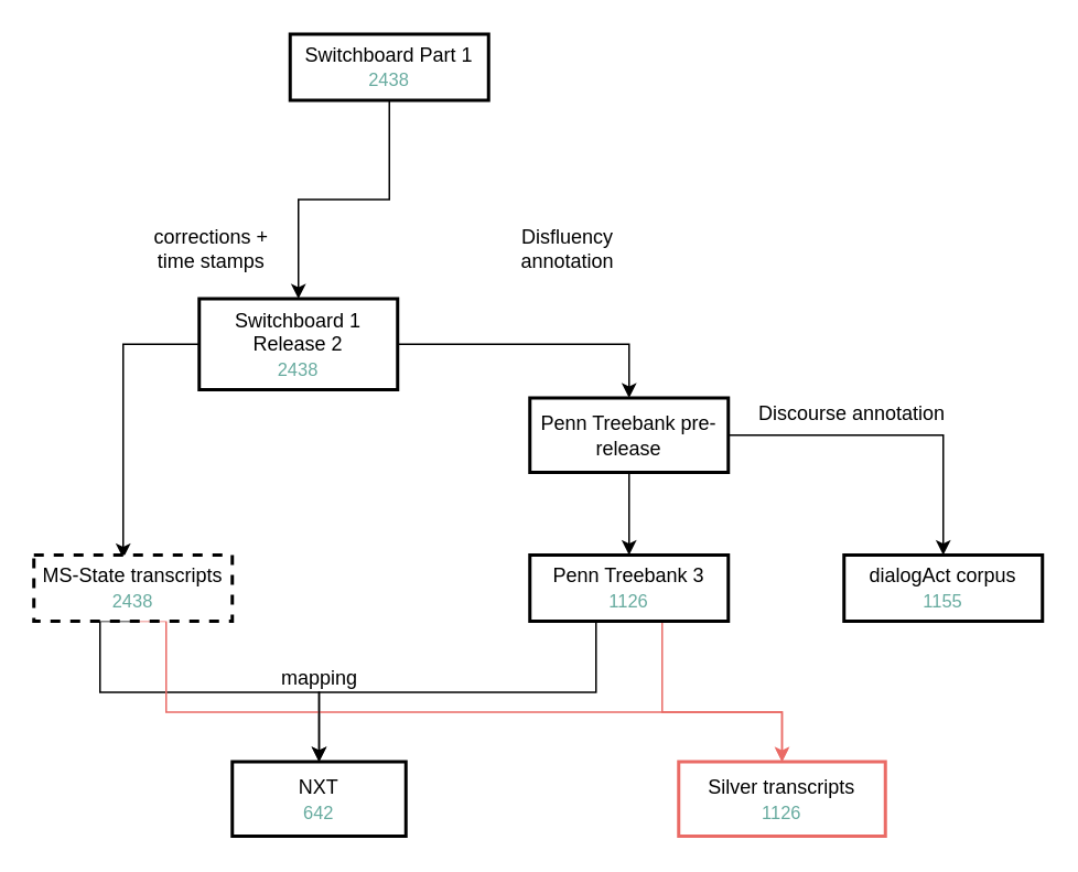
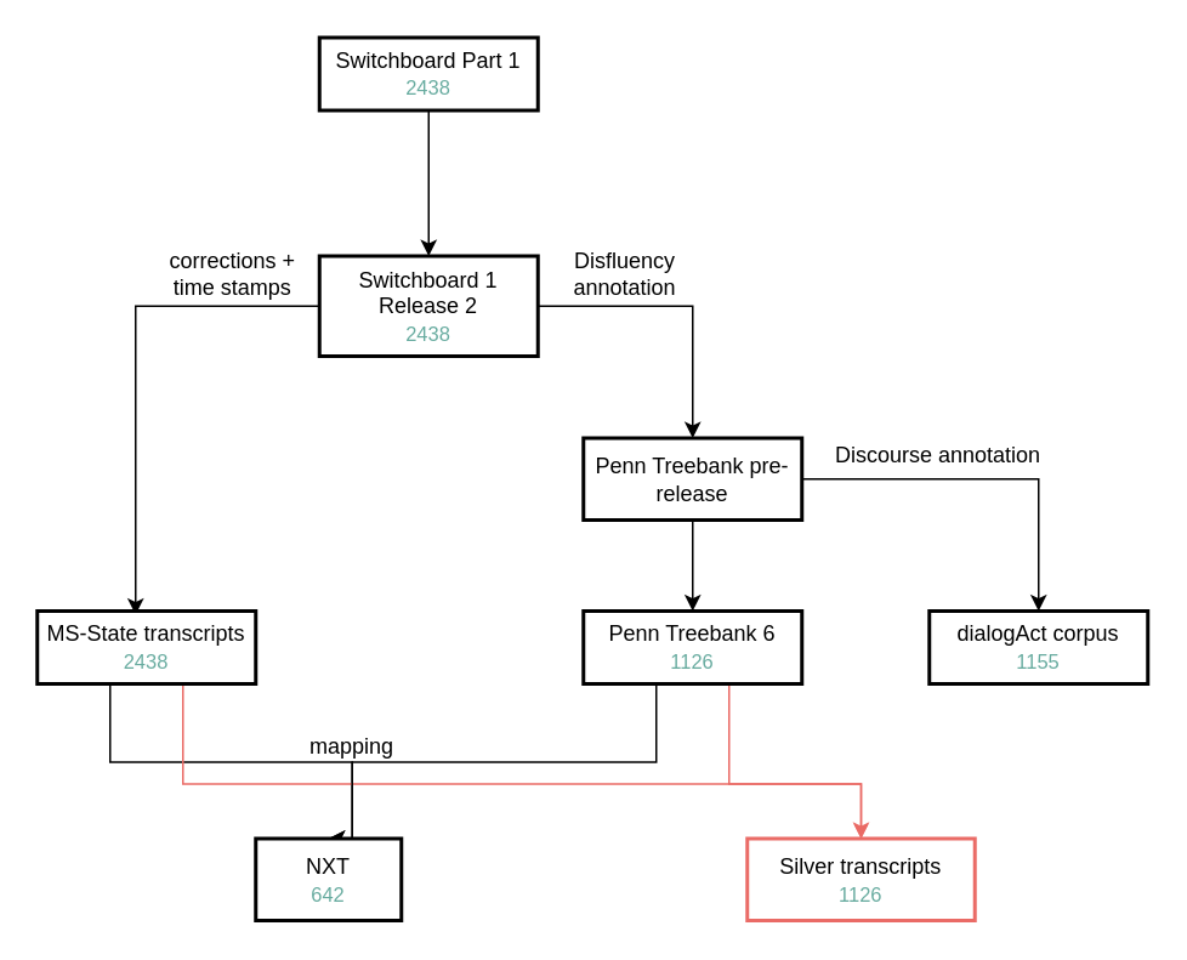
  <mxCell id="0" />
  <mxCell id="1" parent="0" />
  <mxCell id="2" style="edgeStyle=orthogonalEdgeStyle;rounded=0;orthogonalLoop=1;jettySize=auto;html=1;exitX=0.5;exitY=1;exitDx=0;exitDy=0;entryX=0.5;entryY=0;entryDx=0;entryDy=0;" parent="1" source="3" target="6" edge="1"><mxGeometry relative="1" as="geometry" /></mxCell>
  <mxCell id="3" value="&lt;div&gt;Switchboard Part 1&lt;/div&gt;&lt;font style=&quot;font-size: 11px&quot; color=&quot;#67AB9F&quot;&gt;2438&lt;/font&gt;" style="rounded=0;whiteSpace=wrap;html=1;strokeWidth=2;" parent="1" vertex="1"><mxGeometry x="175" y="20" width="120" height="40" as="geometry" /></mxCell>
  <mxCell id="4" style="edgeStyle=orthogonalEdgeStyle;rounded=0;orthogonalLoop=1;jettySize=auto;html=1;entryX=0.5;entryY=0;entryDx=0;entryDy=0;" parent="1" source="6" target="12" edge="1"><mxGeometry relative="1" as="geometry" /></mxCell>
  <mxCell id="5" style="edgeStyle=orthogonalEdgeStyle;rounded=0;orthogonalLoop=1;jettySize=auto;html=1;exitX=0;exitY=0.5;exitDx=0;exitDy=0;entryX=0.45;entryY=0.05;entryDx=0;entryDy=0;entryPerimeter=0;" parent="1" source="6" target="9" edge="1"><mxGeometry relative="1" as="geometry" /></mxCell>
- <mxCell id="6" value="&lt;div&gt;Switchboard 1 Release 2&lt;/div&gt;&lt;div&gt;&lt;font style=&quot;font-size: 11px&quot; color=&quot;#67AB9F&quot;&gt;2438&lt;/font&gt;&lt;/div&gt;" style="rounded=0;whiteSpace=wrap;html=1;strokeWidth=2;" parent="1" vertex="1"><mxGeometry x="120" y="180" width="120" height="55" as="geometry" /></mxCell>
+ <mxCell id="6" value="&lt;div&gt;Switchboard 1 Release 2&lt;/div&gt;&lt;div&gt;&lt;font style=&quot;font-size: 11px&quot; color=&quot;#67AB9F&quot;&gt;2438&lt;/font&gt;&lt;/div&gt;" style="rounded=0;whiteSpace=wrap;html=1;strokeWidth=2;" parent="1" vertex="1"><mxGeometry x="175" y="140" width="120" height="55" as="geometry" /></mxCell>
  <mxCell id="7" style="edgeStyle=orthogonalEdgeStyle;rounded=0;orthogonalLoop=1;jettySize=auto;html=1;exitX=0.5;exitY=1;exitDx=0;exitDy=0;entryX=0.5;entryY=0;entryDx=0;entryDy=0;" parent="1" source="9" target="17" edge="1"><mxGeometry relative="1" as="geometry"><Array as="points"><mxPoint x="60" y="375" /><mxPoint x="60" y="418" /><mxPoint x="193" y="418" /></Array></mxGeometry></mxCell>
  <mxCell id="8" style="edgeStyle=orthogonalEdgeStyle;rounded=0;orthogonalLoop=1;jettySize=auto;html=1;exitX=0.5;exitY=1;exitDx=0;exitDy=0;entryX=0.5;entryY=0;entryDx=0;entryDy=0;strokeColor=#EA6B66;" edge="1" parent="1" source="9" target="22"><mxGeometry relative="1" as="geometry"><Array as="points"><mxPoint x="100" y="375" /><mxPoint x="100" y="430" /><mxPoint x="473" y="430" /></Array></mxGeometry></mxCell>
- <mxCell id="9" value="&lt;div&gt;MS-State transcripts&lt;/div&gt;&lt;div&gt;&lt;div&gt;&lt;font style=&quot;font-size: 11px&quot; color=&quot;#67AB9F&quot;&gt;2438&lt;/font&gt;&lt;/div&gt;&lt;/div&gt;" style="rounded=0;whiteSpace=wrap;html=1;strokeWidth=2;dashed=1;" parent="1" vertex="1"><mxGeometry x="20" y="335" width="120" height="40" as="geometry" /></mxCell>
+ <mxCell id="9" value="&lt;div&gt;MS-State transcripts&lt;/div&gt;&lt;div&gt;&lt;div&gt;&lt;font style=&quot;font-size: 11px&quot; color=&quot;#67AB9F&quot;&gt;2438&lt;/font&gt;&lt;/div&gt;&lt;/div&gt;" style="rounded=0;whiteSpace=wrap;html=1;strokeWidth=2;" parent="1" vertex="1"><mxGeometry x="20" y="335" width="120" height="40" as="geometry" /></mxCell>
  <mxCell id="10" style="edgeStyle=orthogonalEdgeStyle;rounded=0;orthogonalLoop=1;jettySize=auto;html=1;exitX=0.5;exitY=1;exitDx=0;exitDy=0;entryX=0.5;entryY=0;entryDx=0;entryDy=0;" parent="1" source="12" target="15" edge="1"><mxGeometry relative="1" as="geometry" /></mxCell>
  <mxCell id="11" style="edgeStyle=orthogonalEdgeStyle;rounded=0;orthogonalLoop=1;jettySize=auto;html=1;exitX=1;exitY=0.5;exitDx=0;exitDy=0;entryX=0.5;entryY=0;entryDx=0;entryDy=0;" parent="1" source="12" target="16" edge="1"><mxGeometry relative="1" as="geometry" /></mxCell>
  <mxCell id="12" value="&lt;div&gt;Penn Treebank pre-release&lt;/div&gt;" style="rounded=0;whiteSpace=wrap;html=1;strokeWidth=2;" parent="1" vertex="1"><mxGeometry x="320" y="240" width="120" height="45" as="geometry" /></mxCell>
  <mxCell id="13" style="edgeStyle=orthogonalEdgeStyle;rounded=0;orthogonalLoop=1;jettySize=auto;html=1;exitX=0.5;exitY=1;exitDx=0;exitDy=0;entryX=0.5;entryY=0;entryDx=0;entryDy=0;" parent="1" source="15" target="17" edge="1"><mxGeometry relative="1" as="geometry"><mxPoint x="230" y="460" as="targetPoint" /><Array as="points"><mxPoint x="360" y="375" /><mxPoint x="360" y="418" /><mxPoint x="193" y="418" /></Array></mxGeometry></mxCell>
  <mxCell id="14" style="edgeStyle=orthogonalEdgeStyle;rounded=0;orthogonalLoop=1;jettySize=auto;html=1;exitX=0.5;exitY=1;exitDx=0;exitDy=0;entryX=0.5;entryY=0;entryDx=0;entryDy=0;strokeColor=#EA6B66;endArrow=open;" edge="1" parent="1" source="15" target="22"><mxGeometry relative="1" as="geometry"><Array as="points"><mxPoint x="400" y="375" /><mxPoint x="400" y="430" /><mxPoint x="473" y="430" /></Array></mxGeometry></mxCell>
- <mxCell id="15" value="&lt;div&gt;Penn Treebank 3&lt;/div&gt;&lt;font style=&quot;font-size: 11px&quot; color=&quot;#67AB9F&quot;&gt;1126&lt;/font&gt;" style="rounded=0;whiteSpace=wrap;html=1;strokeWidth=2;" parent="1" vertex="1"><mxGeometry x="320" y="335" width="120" height="40" as="geometry" /></mxCell>
+ <mxCell id="15" value="&lt;div&gt;Penn Treebank 6&lt;/div&gt;&lt;font style=&quot;font-size: 11px&quot; color=&quot;#67AB9F&quot;&gt;1126&lt;/font&gt;" style="rounded=0;whiteSpace=wrap;html=1;strokeWidth=2;" parent="1" vertex="1"><mxGeometry x="320" y="335" width="120" height="40" as="geometry" /></mxCell>
  <mxCell id="16" value="&lt;div&gt;dialogAct corpus&lt;/div&gt;&lt;font style=&quot;font-size: 11px&quot; color=&quot;#67AB9F&quot;&gt;1155&lt;/font&gt;" style="rounded=0;whiteSpace=wrap;html=1;strokeWidth=2;" parent="1" vertex="1"><mxGeometry x="510" y="335" width="120" height="40" as="geometry" /></mxCell>
- <mxCell id="17" value="&lt;div&gt;NXT&lt;/div&gt;&lt;div&gt;&lt;font style=&quot;font-size: 11px&quot; color=&quot;#67AB9F&quot;&gt;642&lt;/font&gt;&lt;/div&gt;&lt;font color=&quot;#67AB9F&quot;&gt;&lt;/font&gt;" style="rounded=0;whiteSpace=wrap;html=1;strokeWidth=2;" parent="1" vertex="1"><mxGeometry x="140" y="460" width="105" height="45" as="geometry" /></mxCell>
+ <mxCell id="17" value="&lt;div&gt;NXT&lt;/div&gt;&lt;div&gt;&lt;font style=&quot;font-size: 11px&quot; color=&quot;#67AB9F&quot;&gt;642&lt;/font&gt;&lt;/div&gt;&lt;font color=&quot;#67AB9F&quot;&gt;&lt;/font&gt;" style="rounded=0;whiteSpace=wrap;html=1;strokeWidth=2;" parent="1" vertex="1"><mxGeometry x="140" y="460" width="80" height="45" as="geometry" /></mxCell>
  <mxCell id="18" value="Disfluency annotation" style="text;html=1;strokeColor=none;fillColor=none;align=center;verticalAlign=middle;whiteSpace=wrap;rounded=0;" parent="1" vertex="1"><mxGeometry x="323" y="140" width="40" height="20" as="geometry" /></mxCell>
  <mxCell id="19" value="Discourse annotation" style="text;html=1;strokeColor=none;fillColor=none;align=center;verticalAlign=middle;whiteSpace=wrap;rounded=0;" parent="1" vertex="1"><mxGeometry x="450" y="240" width="130" height="20" as="geometry" /></mxCell>
  <mxCell id="20" value="&lt;div&gt;corrections + time stamps&lt;br&gt;&lt;/div&gt;" style="text;html=1;strokeColor=none;fillColor=none;align=center;verticalAlign=middle;whiteSpace=wrap;rounded=0;direction=west;rotation=0;" parent="1" vertex="1"><mxGeometry x="80" y="140" width="95" height="20" as="geometry" /></mxCell>
  <mxCell id="21" value="mapping" style="text;html=1;strokeColor=none;fillColor=none;align=center;verticalAlign=middle;whiteSpace=wrap;rounded=0;" parent="1" vertex="1"><mxGeometry x="127.5" y="400" width="130" height="20" as="geometry" /></mxCell>
  <mxCell id="22" value="&lt;div&gt;Silver transcripts&lt;br&gt;&lt;/div&gt;&lt;div&gt;&lt;font style=&quot;font-size: 11px&quot; color=&quot;#67AB9F&quot;&gt;1126&lt;/font&gt;&lt;/div&gt;&lt;font color=&quot;#67AB9F&quot;&gt;&lt;/font&gt;" style="rounded=0;whiteSpace=wrap;html=1;strokeWidth=2;strokeColor=#EA6B66;" vertex="1" parent="1"><mxGeometry x="410" y="460" width="125" height="45" as="geometry" /></mxCell>
